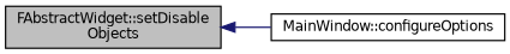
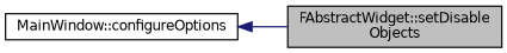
  digraph {
    rankdir=LR
    node [color=black fontname=Helvetica fontsize=10 shape=record style=filled]
    n1 [fillcolor=grey75 fontcolor=black height=0.2 label="FAbstractWidget::setDisable\lObjects" width=0.4]
    n2 [fillcolor=white height=0.2 label="MainWindow::configureOptions" width=0.4]
-   n1 -> n2 [color=midnightblue dir=back fontname=Helvetica fontsize=10 labelfontname=Helvetica labelfontsize=10 style=solid]
+   n2 -> n1 [color=midnightblue dir=back fontname=Helvetica fontsize=10 labelfontname=Helvetica labelfontsize=10 style=solid]
  }
